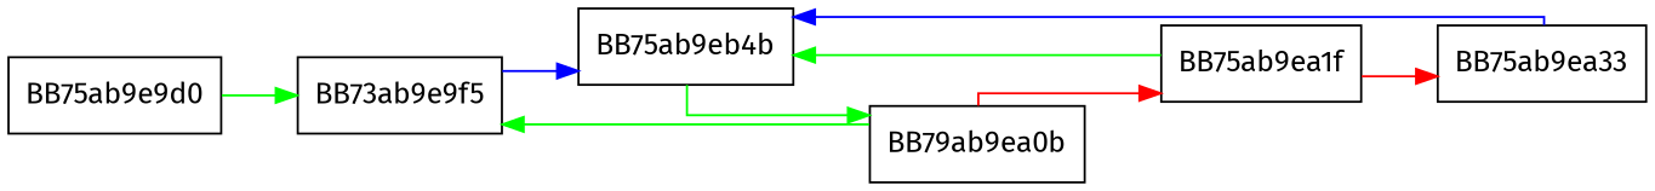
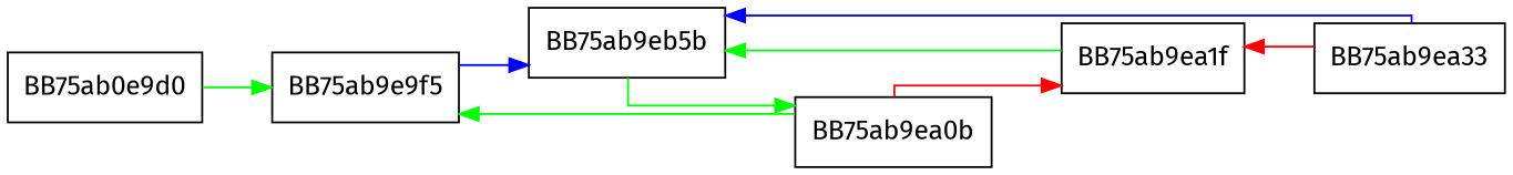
  digraph {
    fontname="Fira Sans"
    rankdir=LR
    splines=ortho
    node [fontname="Fira Sans" shape=box]
    edge [color=green fontname="Fira Sans"]
-   BB75ab9e9d0
-   BB75ab9e9f5 [label=BB73ab9e9f5]
-   BB75ab9ea0b [label=BB79ab9ea0b]
+   BB75ab9e9d0 [label=BB75ab0e9d0]
+   BB75ab9e9f5
+   BB75ab9ea0b
    BB75ab9ea1f
-   BB75ab9eb5b [label=BB75ab9eb4b]
+   BB75ab9eb5b
    BB75ab9ea33
    BB75ab9e9d0 -> BB75ab9e9f5
    BB75ab9e9f5 -> BB75ab9eb5b [color=blue]
    BB75ab9ea0b -> BB75ab9e9f5
    BB75ab9ea0b -> BB75ab9ea1f [color=red]
    BB75ab9ea1f -> BB75ab9eb5b
-   BB75ab9ea1f -> BB75ab9ea33 [color=red]
+   BB75ab9ea33 -> BB75ab9ea1f [color=red]
    BB75ab9eb5b -> BB75ab9ea0b
    BB75ab9ea33 -> BB75ab9eb5b [color=blue]
  }
